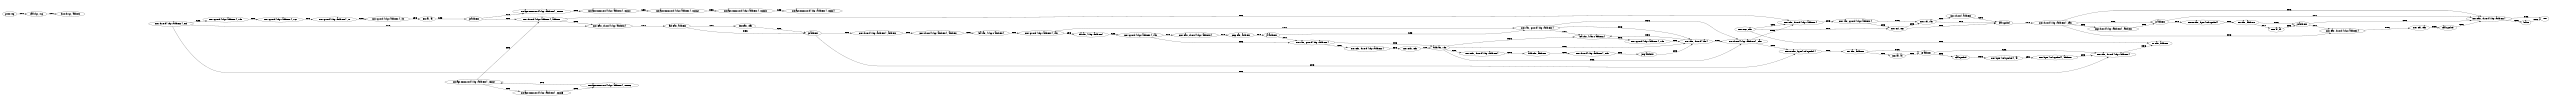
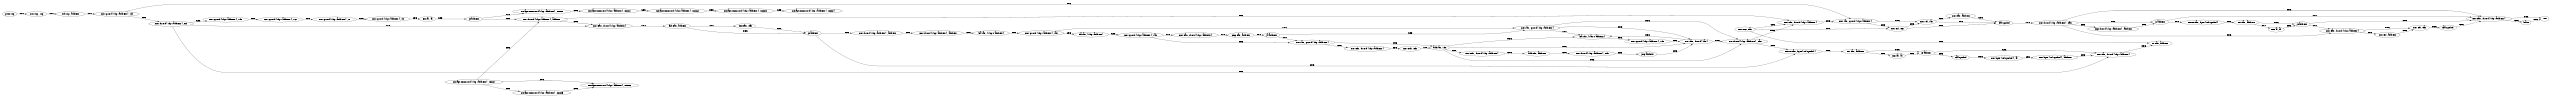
  digraph {
    rankdir=LR
    n1 [label="push rbp"]
-   n2 [label="call rbp , rsp"]
-   n3 [label="dword rsp , address"]
+   n2 [label="mov rbp , rsp"]
+   n3 [label="sub rsp , address"]
+   n4 [label="mov qword [ rbp - address ] , rdi"]
    n5 [label="mov dword [ rbp - address ] , esi"]
    n6 [label="mov rax , qword [ rbp - address ]"]
    n7 [label="mov qword [ rbp - address ] , rdx"]
    n8 [label="mov eax , dword [ rbp - address ]"]
    n9 [label="mov eax , dword [ rbp - address ]"]
    n10 [label="mov esi , ecx"]
    n11 [label="mov rdi , rax"]
    n12 [label="mov qword [ rbp - address ] , rcx"]
    n13 [label="and eax , address"]
    n14 [label="or eax , address"]
    n15 [label="mov qword [ rbp - address ] , r8"]
    n16 [label="mov qword [ rbp - address ] , r9"]
    n17 [label="test al , al"]
    n18 [label="je address"]
    n19 [label="mov dword [ rbp - address ] , address"]
    n20 [label="movaps xmmword [ rbp - address ] , xmm0"]
    n21 [label="mov edx , dword [ rbp - address ]"]
    n22 [label="movaps xmmword [ rbp - address ] , xmm1"]
    n23 [label="movaps xmmword [ rbp - address ] , xmm2"]
    n24 [label="test eax , eax"]
    n25 [label="je address"]
    n26 [label="movzx eax , byte [ rel symbol ]"]
    n27 [label="mov dword [ rbp - address ] , address"]
    n28 [label="xor eax , address"]
    n29 [label="mov dword [ rbp - address ] , address"]
    n30 [label="test al , al"]
    n31 [label="je address"]
    n32 [label="lea rax , [ rbp + address ]"]
    n33 [label="movaps xmmword [ rbp - address ] , xmm3"]
    n34 [label="movaps xmmword [ rbp - address ] , xmm4"]
    n35 [label="movaps xmmword [ rbp - address ] , xmm5"]
    n36 [label="movaps xmmword [ rbp - address ] , xmm6"]
    n37 [label="movaps xmmword [ rbp - address ] , xmm7"]
    n38 [label="call symbol"]
    n39 [label="mov byte [ rel symbol ] , al"]
    n40 [label="mov byte [ rel symbol ] , address"]
    n41 [label="mov qword [ rbp - address ] , rax"]
    n42 [label="lea rax , [ rbp - address ]"]
    n43 [label="mov rax , qword [ rbp - address ]"]
    n44 [label="mov qword [ rbp - address ] , rax"]
    n45 [label="lea rdx , [ rax + address ]"]
    n46 [label="mov eax , dword [ rax ]"]
    n47 [label="mov dword [ rbp - address ] , eax"]
    n48 [label="mov eax , dword [ rbp - address ]"]
    n49 [label="mov rax , qword [ rbp - address ]"]
    n50 [label="cmp eax , address"]
    n51 [label="mov edx , dword [ rbp - address ]"]
    n52 [label="add rax , rdx"]
    n53 [label="ja address"]
    n54 [label="mov qword [ rbp - address ] , rdx"]
    n55 [label="mov edx , edx"]
    n56 [label="mov edx , dword [ rbp - address ]"]
    n57 [label="mov ecx , eax"]
    n58 [label="call symbol"]
-   n59 [label="mov dword , address"]
+   n59 [label="mov eax , address"]
    n60 [label="mov dword [ rbp - address ] , eax"]
    n61 [label="cmp dword [ rbp - address ] , address"]
    n62 [label="js address"]
    n63 [label="mov eax , dword [ rbp - address ]"]
    n64 [label="mov eax , dword [ rbp - address ]"]
    n65 [label="movzx eax , byte [ rel symbol ]"]
    n66 [label=leave]
    n67 [label=retn]
+   n68 [label="mov esi , address"]
    n69 [label="mov edi , eax"]
    n70 [label="xor eax , address"]
    n71 [label="test al , al"]
    n72 [label="je address"]
    n73 [label="add edx , address"]
    n74 [label="mov dword [ rbp - address ] , edx"]
    n75 [label="jmp address"]
    n76 [label="call symbol"]
    n1 -> n2 [label=CFG]
    n2 -> n3 [label=CFG]
+   n3 -> n4 [label=CFG]
+   n4 -> n5 [label=CFG]
+   n4 -> n6 [label=DFG]
    n5 -> n7 [label=CFG]
    n5 -> n8 [label=DFG]
    n5 -> n9 [label=DFG]
    n6 -> n10 [label=CFG]
    n6 -> n11 [label=DFG]
    n7 -> n12 [label=CFG]
    n8 -> n13 [label=DFG]
    n9 -> n14 [label=DFG]
    n10 -> n11 [label=CFG]
    n10 -> n58 [label=DFG]
    n11 -> n58 [label=DFG]
    n11 -> n59 [label=CFG]
    n12 -> n15 [label=CFG]
    n13 -> n24 [label=CFG]
    n13 -> n25 [label=DFG]
    n15 -> n16 [label=CFG]
    n16 -> n17 [label=CFG]
    n17 -> n18 [label=CFG]
    n18 -> n19 [label=CFG]
    n18 -> n20 [label=CFG]
    n19 -> n8 [label=CFG]
    n19 -> n21 [label=DFG]
    n20 -> n22 [label=CFG]
    n21 -> n6 [label=CFG]
    n22 -> n23 [label=CFG]
    n23 -> n33 [label=DFG]
    n24 -> n25 [label=CFG]
    n25 -> n26 [label=CFG]
    n25 -> n27 [label=CFG]
    n26 -> n28 [label=DFG]
    n27 -> n29 [label=CFG]
    n28 -> n30 [label=CFG]
    n28 -> n31 [label=DFG]
    n29 -> n32 [label=CFG]
    n30 -> n31 [label=CFG]
    n31 -> n9 [label=CFG]
    n31 -> n38 [label=CFG]
    n32 -> n41 [label=CFG]
    n33 -> n34 [label=CFG]
    n35 -> n36 [label=CFG]
-   n36 -> n37 [label=CFG]
+   n37 -> n36 [label=CFG]
    n37 -> n19 [label=CFG]
    n37 -> n35 [label=CFG]
    n38 -> n39 [label=DFG]
    n39 -> n40 [label=CFG]
    n40 -> n9 [label=CFG]
    n41 -> n42 [label=CFG]
    n41 -> n43 [label=DFG]
    n42 -> n44 [label=CFG]
    n43 -> n45 [label=DFG]
    n43 -> n46 [label=DFG]
    n43 -> n47 [label=DFG]
    n44 -> n48 [label=CFG]
    n44 -> n49 [label=DFG]
    n45 -> n54 [label=DFG]
    n46 -> n45 [label=DFG]
    n46 -> n47 [label=DFG]
    n47 -> n21 [label=DFG]
    n47 -> n26 [label=CFG]
    n48 -> n50 [label=CFG]
    n49 -> n51 [label=CFG]
    n49 -> n52 [label=DFG]
    n50 -> n53 [label=CFG]
    n51 -> n55 [label=CFG]
    n52 -> n45 [label=DFG]
    n52 -> n46 [label=DFG]
    n52 -> n47 [label=DFG]
    n52 -> n56 [label=CFG]
    n53 -> n43 [label=CFG]
    n53 -> n49 [label=CFG]
    n54 -> n46 [label=CFG]
    n55 -> n52 [label=CFG]
    n56 -> n73 [label=CFG]
    n57 -> n10 [label=DFG]
    n57 -> n14 [label=DFG]
    n57 -> n21 [label=CFG]
    n58 -> n60 [label=DFG]
    n59 -> n58 [label=CFG]
    n60 -> n61 [label=CFG]
    n60 -> n62 [label=DFG]
    n60 -> n63 [label=DFG]
    n60 -> n64 [label=DFG]
    n61 -> n62 [label=CFG]
    n62 -> n63 [label=CFG]
    n62 -> n65 [label=CFG]
    n63 -> n66 [label=CFG]
    n63 -> n67 [label=DFG]
+   n64 -> n68 [label=CFG]
    n64 -> n69 [label=DFG]
    n65 -> n70 [label=DFG]
    n66 -> n67 [label=DFG]
+   n68 -> n69 [label=CFG]
    n69 -> n76 [label=DFG]
    n70 -> n71 [label=CFG]
    n70 -> n72 [label=DFG]
    n71 -> n72 [label=CFG]
    n72 -> n63 [label=CFG]
    n72 -> n64 [label=CFG]
    n73 -> n74 [label=CFG]
    n74 -> n75 [label=CFG]
    n75 -> n46 [label=CFG]
    n76 -> n63 [label=CFG]
  }
